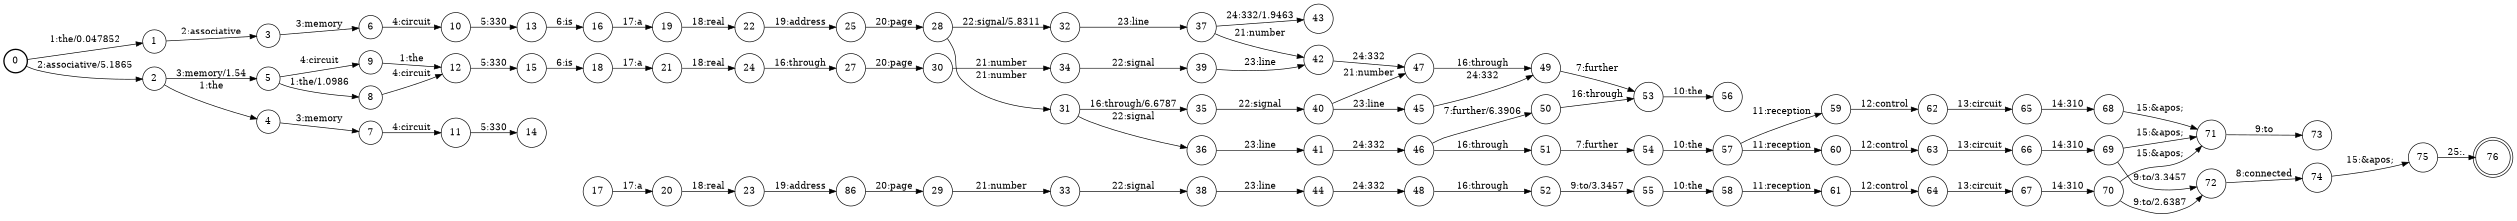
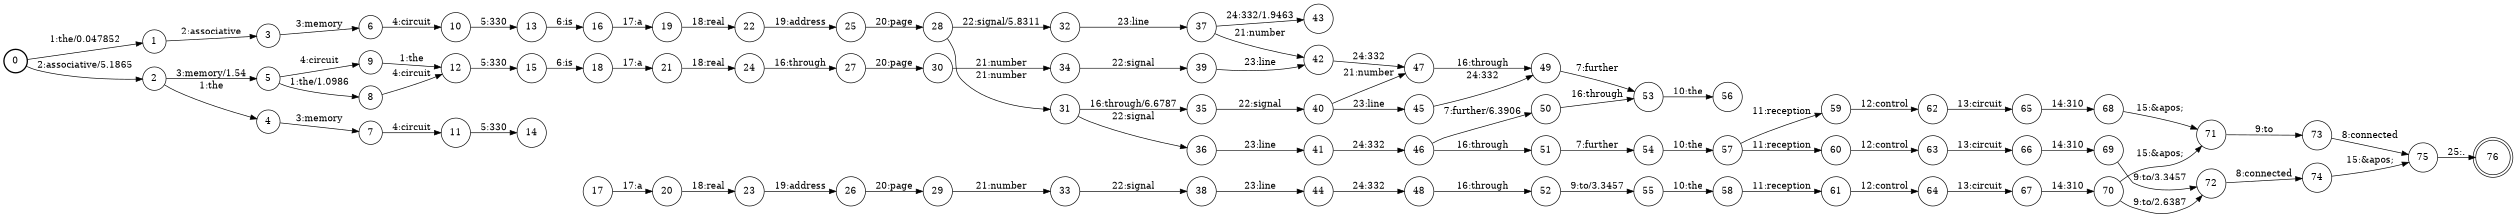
  digraph {
    nodesep=0.25
    rankdir=LR
    ranksep=0.4
    node [fontsize=14 shape=circle style=solid]
    edge [fontsize=14]
    n1 [label=0 style=bold]
    n2 [label=1]
    n3 [label=2]
    n4 [label=3]
    n5 [label=4]
    n6 [label=5]
    n7 [label=6]
    n8 [label=7]
    n9 [label=8]
    n10 [label=9]
    n11 [label=10]
    n12 [label=11]
    n13 [label=12]
    n14 [label=13]
    n15 [label=14]
    n16 [label=15]
    n17 [label=16]
    n18 [label=18]
    n19 [label=19]
    n20 [label=17]
    n21 [label=20]
    n22 [label=21]
    n23 [label=22]
    n24 [label=23]
    n25 [label=24]
    n26 [label=25]
-   n27 [label=86]
+   n27 [label=26]
    n28 [label=27]
    n29 [label=28]
    n30 [label=29]
    n31 [label=30]
    n32 [label=31]
    n33 [label=32]
    n34 [label=33]
    n35 [label=34]
    n36 [label=35]
    n37 [label=36]
    n38 [label=37]
    n39 [label=38]
    n40 [label=39]
    n41 [label=40]
    n42 [label=41]
    n43 [label=42]
    n44 [label=43]
    n45 [label=44]
    n46 [label=45]
    n47 [label=47]
    n48 [label=46]
    n49 [label=48]
    n50 [label=49]
    n51 [label=50]
    n52 [label=51]
    n53 [label=52]
    n54 [label=53]
    n55 [label=54]
    n56 [label=55]
    n57 [label=56]
    n58 [label=57]
    n59 [label=58]
    n60 [label=59]
    n61 [label=60]
    n62 [label=61]
    n63 [label=62]
    n64 [label=63]
    n65 [label=64]
    n66 [label=65]
    n67 [label=66]
    n68 [label=67]
    n69 [label=68]
    n70 [label=69]
    n71 [label=70]
    n72 [label=71]
    n73 [label=72]
    n74 [label=73]
    n75 [label=74]
    n76 [label=75]
    n77 [label=76 shape=doublecircle]
    n1 -> n2 [label="1:the/0.047852"]
    n1 -> n3 [label="2:associative/5.1865"]
    n2 -> n4 [label="2:associative"]
    n3 -> n5 [label="1:the"]
    n3 -> n6 [label="3:memory/1.54"]
    n4 -> n7 [label="3:memory"]
    n5 -> n8 [label="3:memory"]
    n6 -> n9 [label="1:the/1.0986"]
    n6 -> n10 [label="4:circuit"]
    n7 -> n11 [label="4:circuit"]
    n8 -> n12 [label="4:circuit"]
    n9 -> n13 [label="4:circuit"]
    n10 -> n13 [label="1:the"]
    n11 -> n14 [label="5:330"]
    n12 -> n15 [label="5:330"]
    n13 -> n16 [label="5:330"]
    n14 -> n17 [label="6:is"]
    n16 -> n18 [label="6:is"]
    n17 -> n19 [label="17:a"]
    n18 -> n22 [label="17:a"]
    n19 -> n23 [label="18:real"]
    n20 -> n21 [label="17:a"]
    n21 -> n24 [label="18:real"]
    n22 -> n25 [label="18:real"]
    n23 -> n26 [label="19:address"]
    n24 -> n27 [label="19:address"]
    n25 -> n28 [label="16:through"]
    n26 -> n29 [label="20:page"]
    n27 -> n30 [label="20:page"]
    n28 -> n31 [label="20:page"]
    n29 -> n32 [label="21:number"]
    n29 -> n33 [label="22:signal/5.8311"]
    n30 -> n34 [label="21:number"]
    n31 -> n35 [label="21:number"]
    n32 -> n36 [label="16:through/6.6787"]
    n32 -> n37 [label="22:signal"]
    n33 -> n38 [label="23:line"]
    n34 -> n39 [label="22:signal"]
    n35 -> n40 [label="22:signal"]
    n36 -> n41 [label="22:signal"]
    n37 -> n42 [label="23:line"]
    n38 -> n43 [label="21:number"]
    n38 -> n44 [label="24:332/1.9463"]
    n39 -> n45 [label="23:line"]
    n40 -> n43 [label="23:line"]
    n41 -> n46 [label="23:line"]
    n41 -> n47 [label="21:number"]
    n42 -> n48 [label="24:332"]
    n43 -> n47 [label="24:332"]
    n45 -> n49 [label="24:332"]
    n46 -> n50 [label="24:332"]
    n47 -> n50 [label="16:through"]
    n48 -> n51 [label="7:further/6.3906"]
    n48 -> n52 [label="16:through"]
    n49 -> n53 [label="16:through"]
    n50 -> n54 [label="7:further"]
    n51 -> n54 [label="16:through"]
    n52 -> n55 [label="7:further"]
    n53 -> n56 [label="9:to/3.3457"]
    n54 -> n57 [label="10:the"]
    n55 -> n58 [label="10:the"]
    n56 -> n59 [label="10:the"]
    n58 -> n60 [label="11:reception"]
    n58 -> n61 [label="11:reception"]
    n59 -> n62 [label="11:reception"]
    n60 -> n63 [label="12:control"]
    n61 -> n64 [label="12:control"]
    n62 -> n65 [label="12:control"]
    n63 -> n66 [label="13:circuit"]
    n64 -> n67 [label="13:circuit"]
    n65 -> n68 [label="13:circuit"]
    n66 -> n69 [label="14:310"]
    n67 -> n70 [label="14:310"]
    n68 -> n71 [label="14:310"]
    n69 -> n72 [label="15:&apos;"]
-   n70 -> n72 [label="15:&apos;"]
    n70 -> n73 [label="9:to/3.3457"]
    n71 -> n72 [label="15:&apos;"]
    n71 -> n73 [label="9:to/2.6387"]
    n72 -> n74 [label="9:to"]
    n73 -> n75 [label="8:connected"]
+   n74 -> n76 [label="8:connected"]
    n75 -> n76 [label="15:&apos;"]
    n76 -> n77 [label="25:."]
  }
